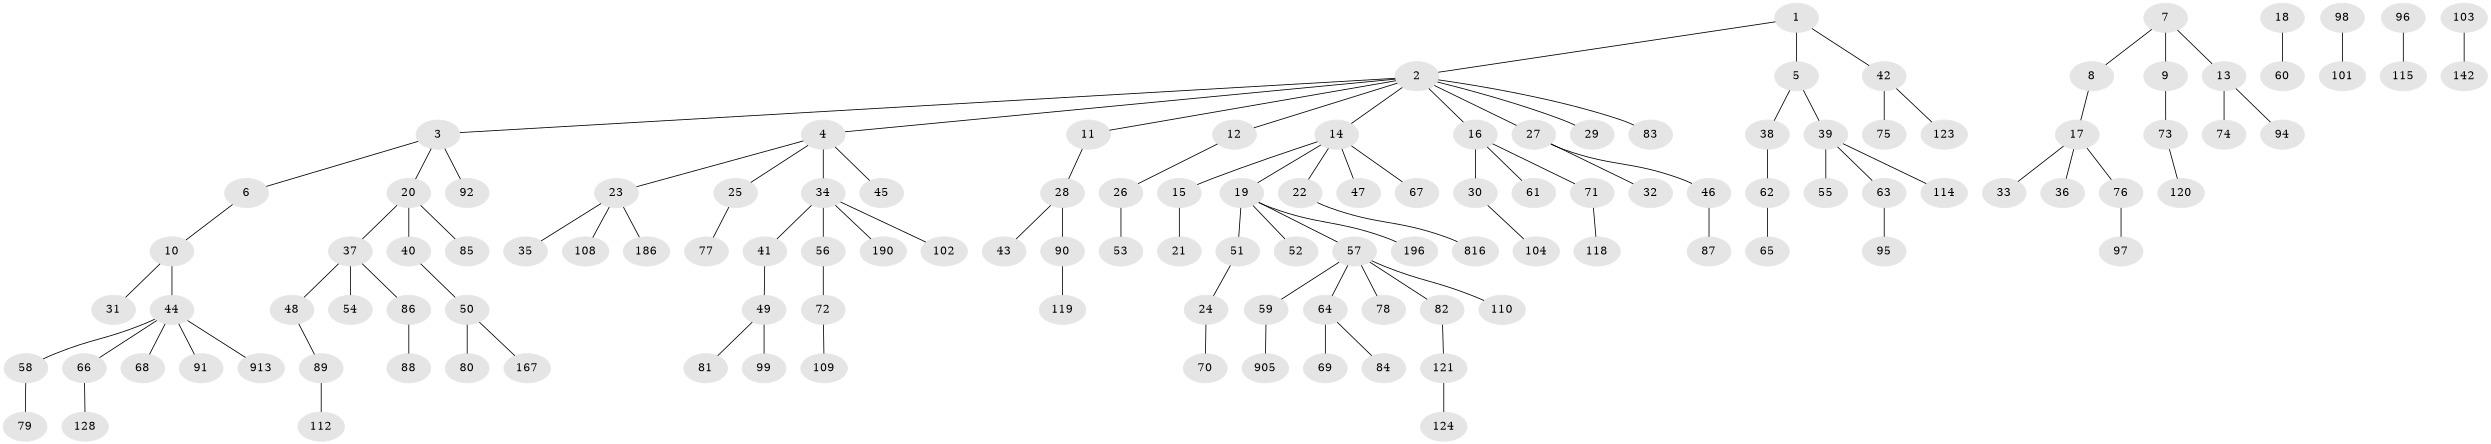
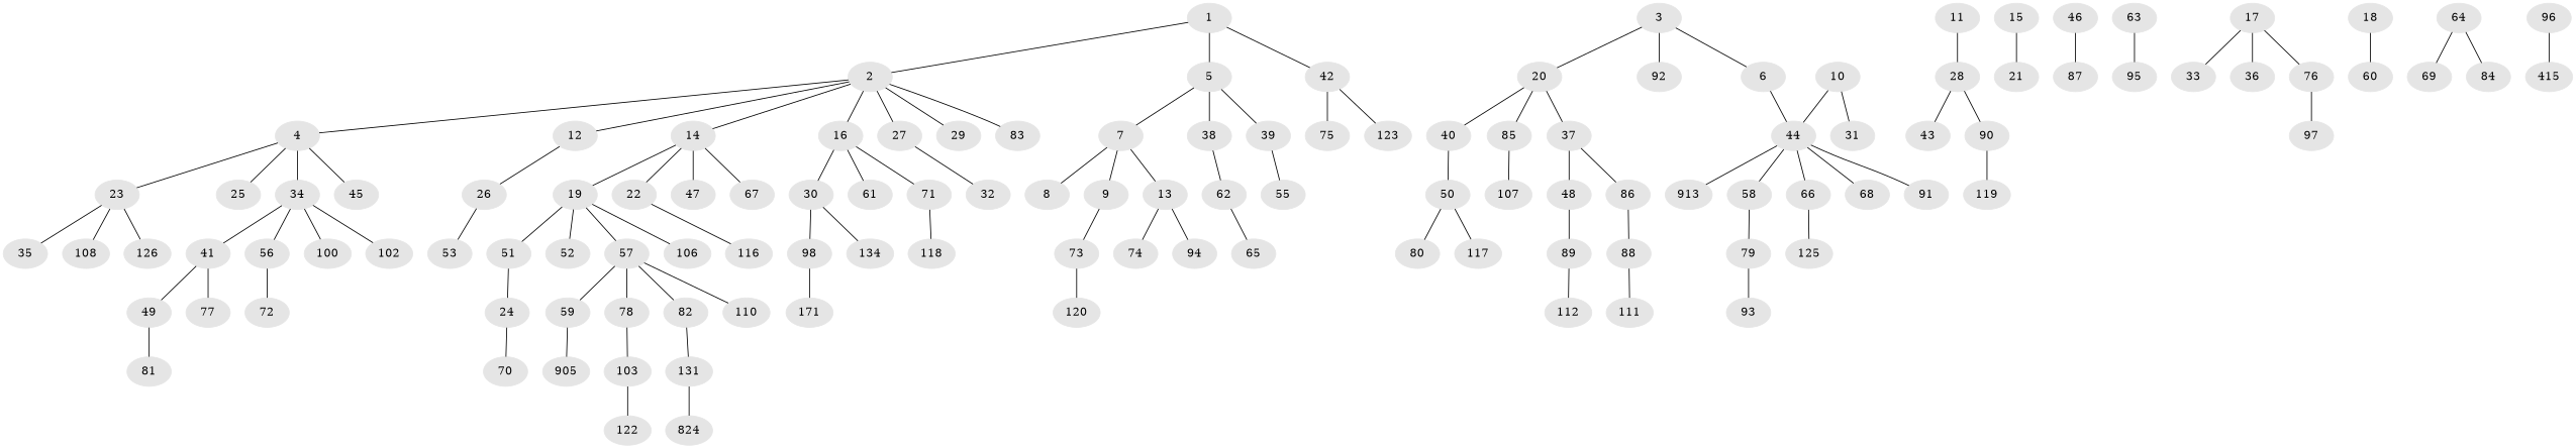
  graph {
    node [color=gray90 style=filled]
    1
    2
    5
    42
    3
    4
    11
    12
    14
    16
    27
    29
    83
    7
    38
    39
    75
    123
    6
    20
    92
    23
    25
    34
    45
    28
    26
    15
    19
    22
    47
    67
    30
    61
    71
    32
    46
    10
    37
    40
    85
    35
    108
-   126 [label=186]
+   126
    41
    56
-   100 [label=190]
+   100
    102
    8
    9
    13
    62
    55
    63
-   114
    31
    44
    17
    73
    74
    94
    33
    36
    76
    120
    18
    60
    58
    66
    68
    91
    n72 [label=913]
    43
    90
    53
    21
    51
    52
    57
-   106 [label=196]
-   116 [label=816]
+   106
+   116
    98
-   104
+   104 [label=134]
    118
    97
    24
    59
    64
    78
    82
    110
    48
-   54
    86
    50
+   107
    70
    87
    119
-   101
+   101 [label=171]
    49
    77
    72
    89
    88
    65
    95
    80
-   117 [label=167]
+   117
    81
-   99
    79
-   125 [label=128]
+   125
    112
    96
-   115
-   109
+   115 [label=415]
    n118 [label=905]
    69
    84
    103
-   121
-   122 [label=142]
-   124
+   121 [label=131]
+   93
+   122
+   124 [label=824]
+   111
    1 -- 2
    1 -- 5
    1 -- 42
-   2 -- 3
    2 -- 4
-   2 -- 11
    2 -- 12
    2 -- 14
    2 -- 16
    2 -- 27
    2 -- 29
    2 -- 83
+   5 -- 7
    5 -- 38
    5 -- 39
    42 -- 75
    42 -- 123
    3 -- 6
    3 -- 20
    3 -- 92
    4 -- 23
    4 -- 25
    4 -- 34
    4 -- 45
    11 -- 28
    12 -- 26
-   14 -- 15
    14 -- 19
    14 -- 22
    14 -- 47
    14 -- 67
    16 -- 30
    16 -- 61
    16 -- 71
    27 -- 32
-   27 -- 46
    7 -- 8
    7 -- 9
    7 -- 13
    38 -- 62
    39 -- 55
-   39 -- 63
-   39 -- 114
-   6 -- 10
+   6 -- 44
    20 -- 37
    20 -- 40
    20 -- 85
    23 -- 35
    23 -- 108
    23 -- 126
    34 -- 41
    34 -- 56
    34 -- 100
    34 -- 102
    28 -- 43
    28 -- 90
    26 -- 53
    15 -- 21
    19 -- 51
    19 -- 52
    19 -- 57
    19 -- 106
    22 -- 116
+   30 -- 98
    30 -- 104
    71 -- 118
    46 -- 87
    10 -- 31
    10 -- 44
    37 -- 48
-   37 -- 54
    37 -- 86
    40 -- 50
+   85 -- 107
    41 -- 49
-   25 -- 77
+   41 -- 77
    56 -- 72
-   8 -- 17
    9 -- 73
    13 -- 74
    13 -- 94
    62 -- 65
    63 -- 95
    44 -- 58
    44 -- 66
    44 -- 68
    44 -- 91
    44 -- n72
    17 -- 33
    17 -- 36
    17 -- 76
    73 -- 120
    76 -- 97
    18 -- 60
    58 -- 79
    66 -- 125
    90 -- 119
    51 -- 24
    57 -- 59
-   57 -- 64
    57 -- 78
    57 -- 82
    57 -- 110
    98 -- 101
    24 -- 70
    59 -- n118
    64 -- 69
    64 -- 84
+   78 -- 103
    82 -- 121
    48 -- 89
    86 -- 88
    50 -- 80
    50 -- 117
    49 -- 81
-   49 -- 99
-   72 -- 109
    89 -- 112
+   88 -- 111
+   79 -- 93
    96 -- 115
    103 -- 122
    121 -- 124
  }
